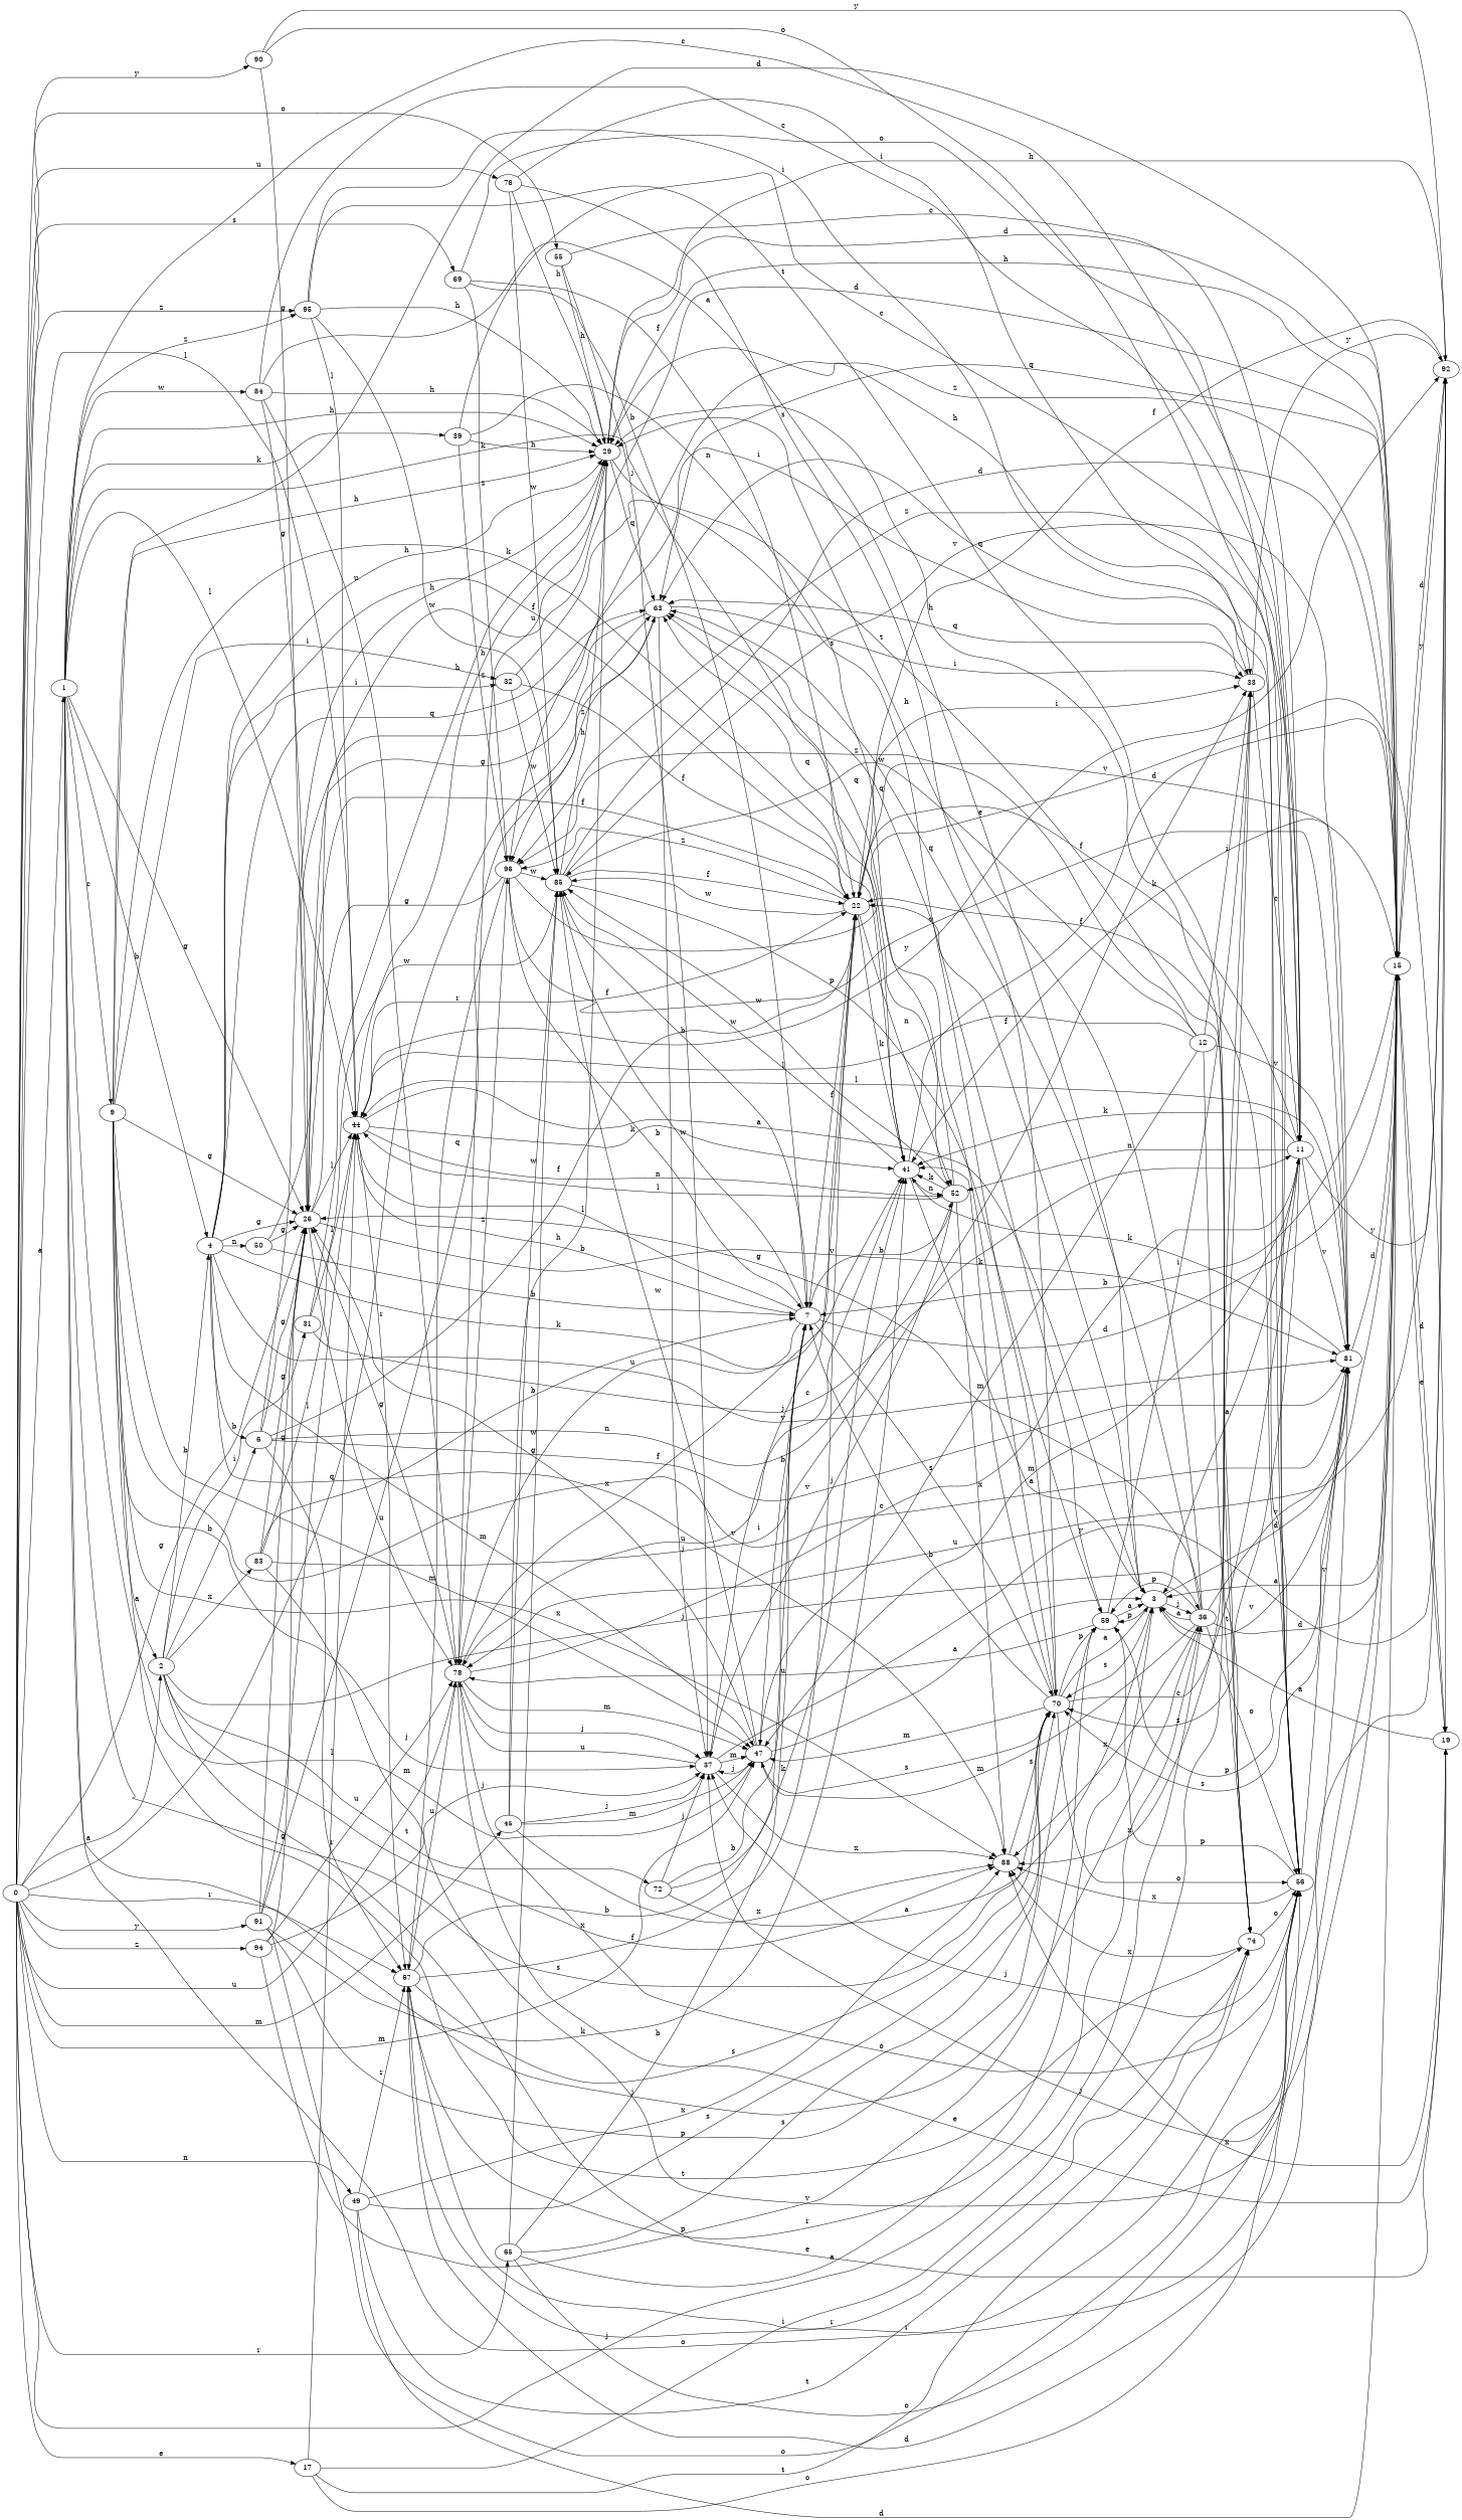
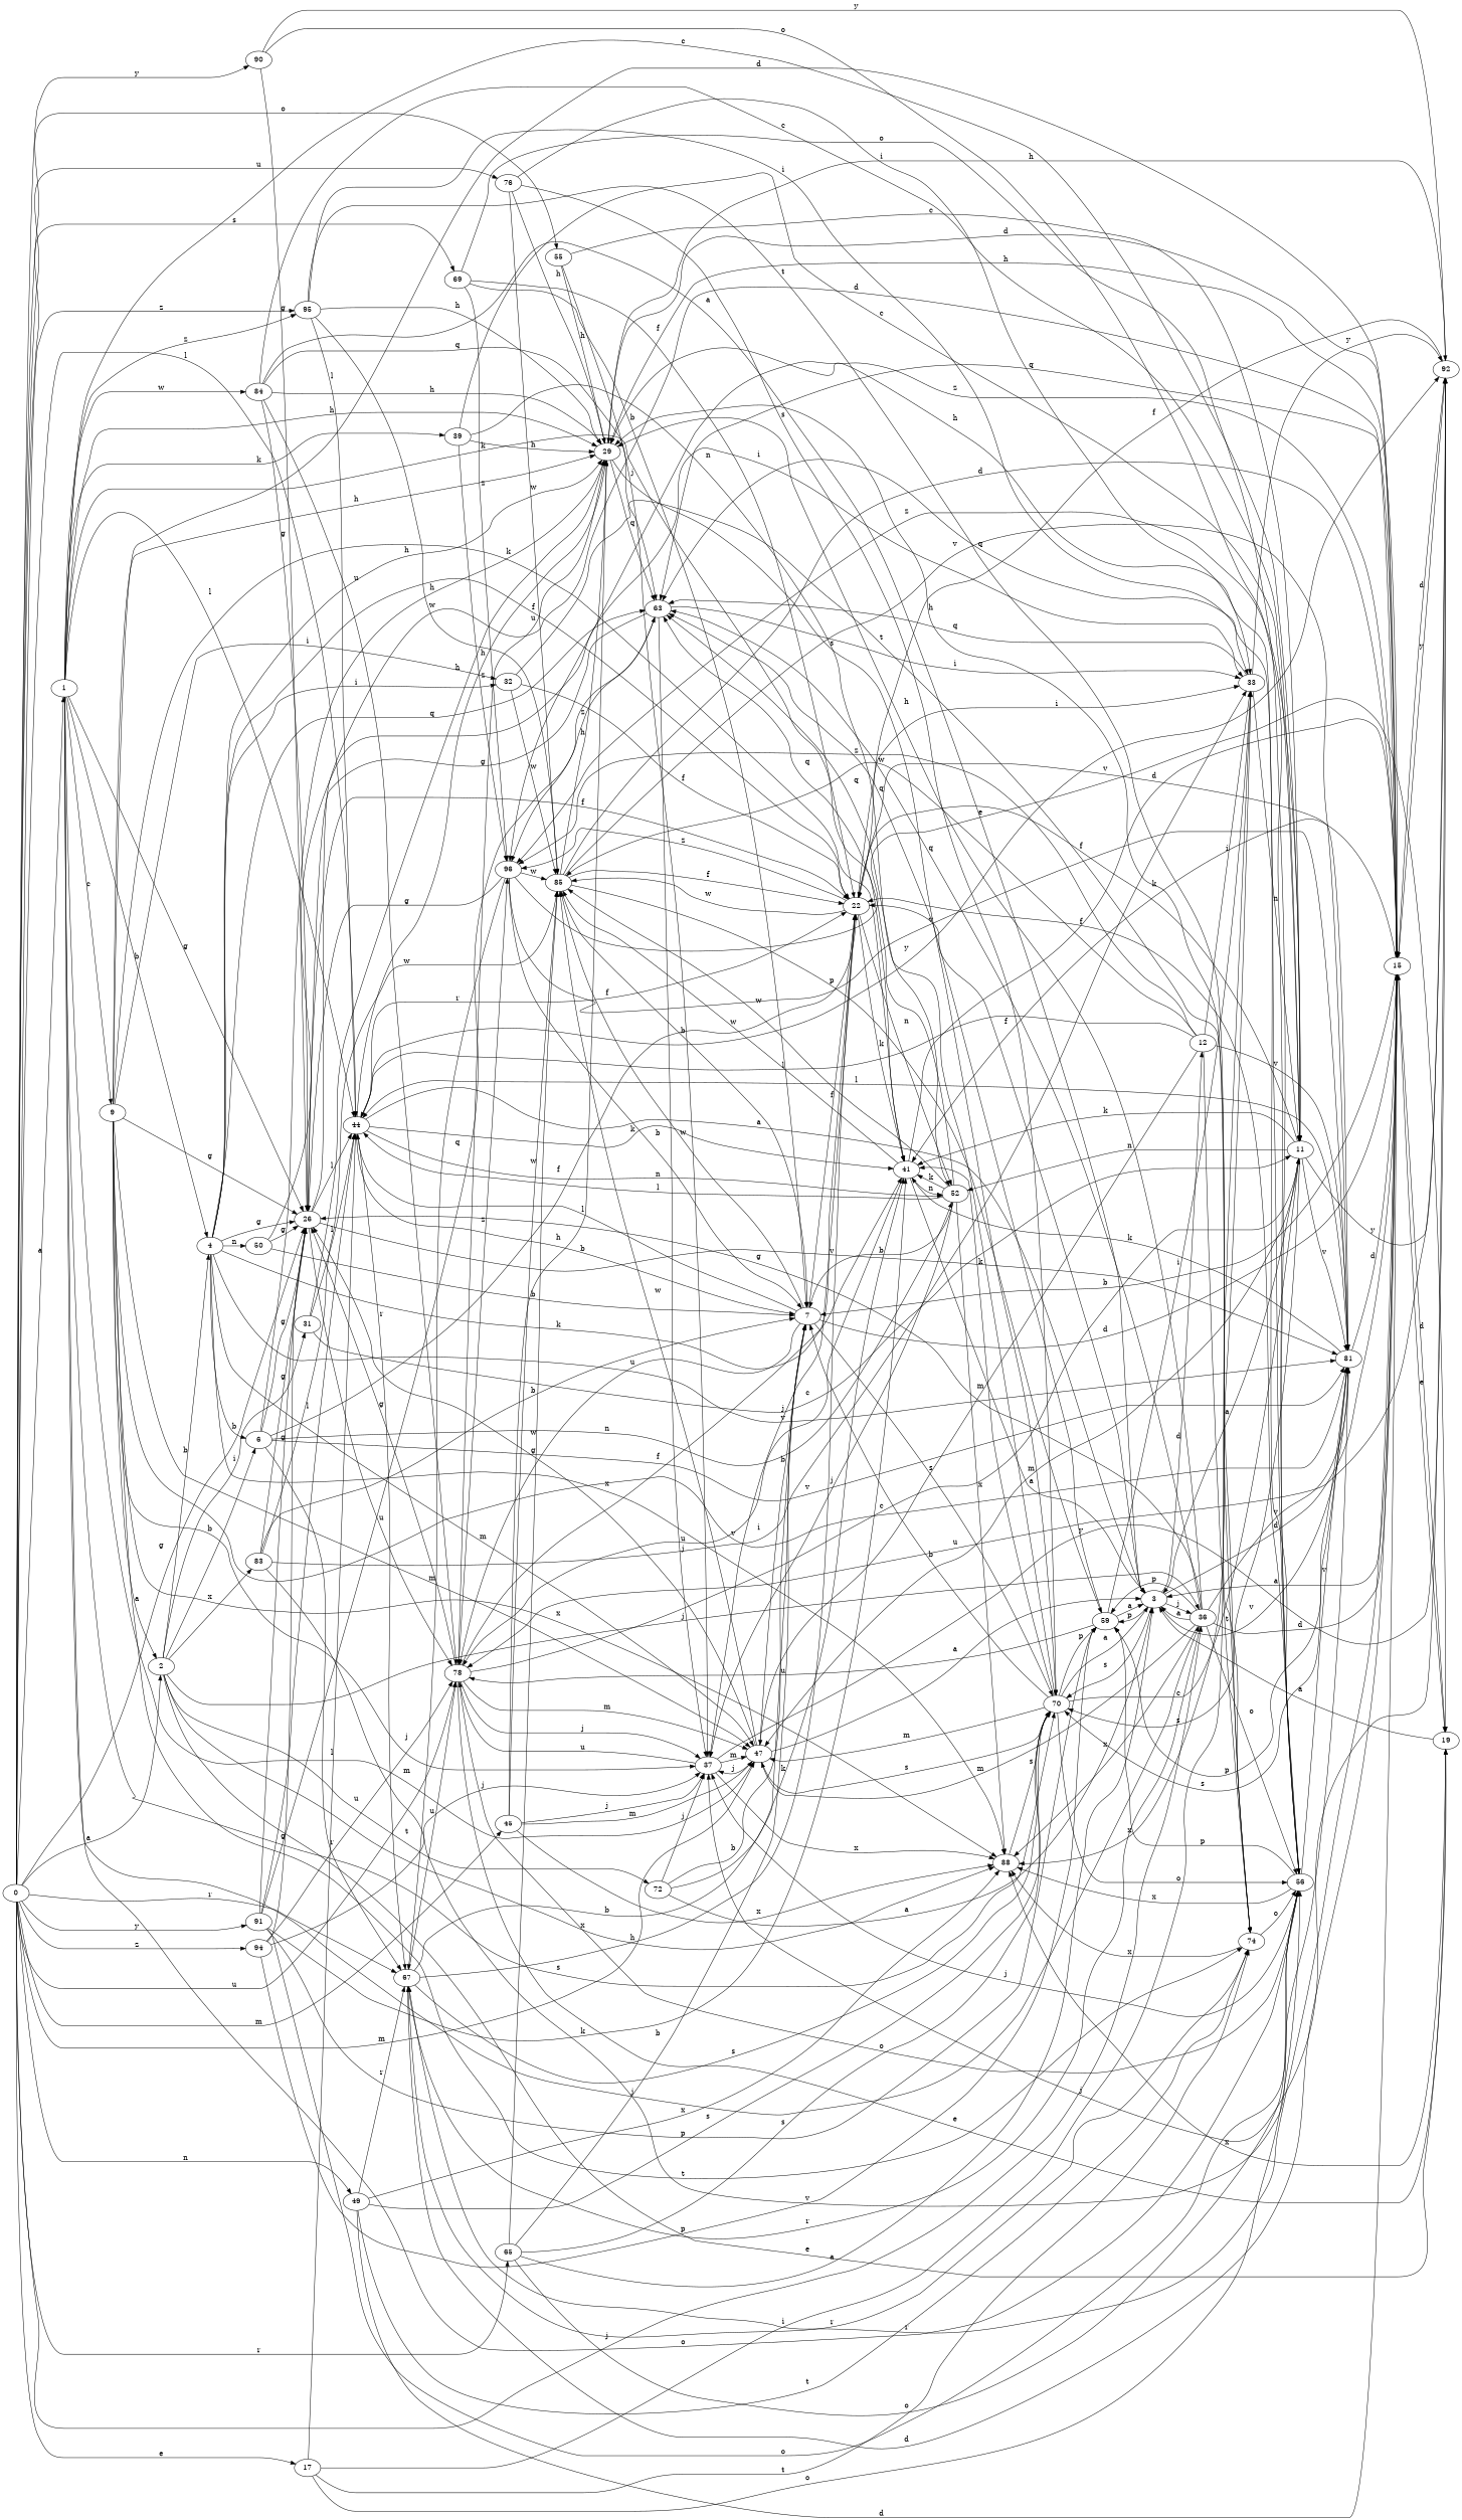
  strict digraph {
    rankdir=LR
    0
    1
    2
    17
    26
    36
    44
    45
    47
    49
    55
    63
    65
    67
    69
    76
    78
    90
    91
    94
    95
    4
    9
    11
    29
    39
    41
    56
    70
    84
    6
    19
    31
    72
    n35 [label=83]
    88
    74
    33
    15
    22
    81
    3
    59
    52
    7
    92
    85
    37
    96
    32
    50
    12
    0 -> 1 [label=a]
    0 -> 2 [label=a]
    0 -> 17 [label=e]
    0 -> 26 [label=g]
    0 -> 36 [label=j]
    0 -> 44 [label=l]
    0 -> 45 [label=m]
    0 -> 47 [label=m]
    0 -> 49 [label=n]
    0 -> 55 [label=o]
-   0 -> 63 [label=q]
+   84 -> 63 [label=q]
    0 -> 65 [label=r]
    0 -> 67 [label=r]
    0 -> 69 [label=s]
    0 -> 76 [label=u]
    0 -> 78 [label=u]
    0 -> 90 [label=y]
    0 -> 91 [label=y]
    0 -> 94 [label=z]
    0 -> 95 [label=z]
    1 -> 26 [label=g]
    1 -> 36 [label=j]
    1 -> 44 [label=l]
    1 -> 47 [label=m]
    1 -> 95 [label=z]
    1 -> 4 [label=b]
    1 -> 9 [label=c]
    1 -> 11 [label=c]
    1 -> 29 [label=h]
    1 -> 39 [label=k]
    1 -> 41 [label=k]
    1 -> 56 [label=o]
    1 -> 70 [label=s]
    1 -> 84 [label=w]
    2 -> 36 [label=j]
    2 -> 4 [label=b]
    2 -> 6 [label=b]
    2 -> 19 [label=e]
    2 -> 31 [label=i]
    2 -> 72 [label=t]
    2 -> n35 [label=x]
    2 -> 88 [label=x]
    17 -> 44 [label=l]
    17 -> 56 [label=o]
    17 -> 74 [label=t]
    17 -> 33 [label=i]
    26 -> 44 [label=l]
    26 -> 78 [label=u]
    26 -> 15 [label=d]
    26 -> 22 [label=f]
    26 -> 81 [label=v]
    36 -> 26 [label=g]
    36 -> 47 [label=m]
    36 -> 63 [label=q]
    36 -> 67 [label=r]
    36 -> 29 [label=h]
    36 -> 56 [label=o]
    36 -> 88 [label=x]
    36 -> 15 [label=d]
    36 -> 81 [label=v]
    36 -> 3 [label=a]
    36 -> 59 [label=p]
    44 -> 67 [label=r]
    44 -> 29 [label=h]
    44 -> 41 [label=k]
    44 -> 22 [label=f]
    44 -> 3 [label=a]
    44 -> 52 [label=n]
    44 -> 7 [label=b]
    44 -> 92 [label=y]
    45 -> 47 [label=m]
    45 -> 29 [label=h]
    45 -> 88 [label=x]
    45 -> 85 [label=w]
    45 -> 37 [label=j]
    47 -> 26 [label=g]
    47 -> 70 [label=s]
    47 -> 3 [label=a]
    47 -> 7 [label=b]
    47 -> 85 [label=w]
    47 -> 37 [label=j]
    49 -> 67 [label=r]
    49 -> 70 [label=s]
    49 -> 88 [label=x]
    49 -> 74 [label=t]
    49 -> 15 [label=d]
    55 -> 11 [label=c]
    55 -> 29 [label=h]
    55 -> 37 [label=j]
    63 -> 26 [label=g]
    63 -> 33 [label=i]
    63 -> 37 [label=j]
    63 -> 96 [label=z]
    65 -> 56 [label=o]
    65 -> 70 [label=s]
    65 -> 3 [label=a]
    65 -> 7 [label=b]
    65 -> 85 [label=w]
    67 -> 78 [label=u]
    67 -> 70 [label=s]
    67 -> 15 [label=d]
-   67 -> 22 [label=f]
+   67 -> 22 [label=h]
    67 -> 7 [label=b]
    69 -> 56 [label=o]
    69 -> 22 [label=f]
    69 -> 7 [label=b]
    69 -> 96 [label=z]
    76 -> 29 [label=h]
    76 -> 70 [label=s]
    76 -> 33 [label=i]
    76 -> 85 [label=w]
    78 -> 26 [label=g]
    78 -> 47 [label=m]
    78 -> 11 [label=c]
    78 -> 56 [label=o]
    78 -> 19 [label=e]
    78 -> 22 [label=f]
    78 -> 37 [label=j]
    78 -> 96 [label=z]
    90 -> 26 [label=g]
    90 -> 56 [label=o]
    90 -> 92 [label=y]
    91 -> 26 [label=g]
    91 -> 44 [label=l]
    91 -> 63 [label=q]
    91 -> 41 [label=k]
    91 -> 56 [label=o]
    91 -> 59 [label=p]
    94 -> 26 [label=g]
    94 -> 78 [label=u]
    94 -> 59 [label=p]
    94 -> 37 [label=j]
    95 -> 44 [label=l]
    95 -> 29 [label=h]
    95 -> 74 [label=t]
    95 -> 33 [label=i]
    95 -> 85 [label=w]
    4 -> 26 [label=g]
    4 -> 47 [label=m]
    4 -> 63 [label=q]
    4 -> 29 [label=h]
    4 -> 41 [label=k]
    4 -> 6 [label=b]
    4 -> 88 [label=x]
    4 -> 22 [label=f]
    4 -> 81 [label=v]
    4 -> 32 [label=i]
    4 -> 50 [label=n]
    9 -> 2 [label=a]
    9 -> 26 [label=g]
    9 -> 47 [label=m]
    9 -> 29 [label=h]
    9 -> 41 [label=k]
    9 -> 88 [label=x]
    9 -> 74 [label=t]
    9 -> 15 [label=d]
    9 -> 81 [label=v]
    9 -> 37 [label=j]
    9 -> 32 [label=i]
    11 -> 47 [label=m]
    11 -> 41 [label=k]
    11 -> 70 [label=s]
    11 -> 22 [label=f]
    11 -> 81 [label=v]
    11 -> 3 [label=a]
    11 -> 52 [label=n]
    11 -> 92 [label=y]
    11 -> 96 [label=z]
    29 -> 63 [label=q]
    29 -> 78 [label=u]
    29 -> 70 [label=s]
    29 -> 15 [label=d]
    39 -> 11 [label=c]
    39 -> 29 [label=h]
    39 -> 52 [label=n]
    39 -> 96 [label=z]
    41 -> 78 [label=u]
    41 -> 15 [label=d]
    41 -> 3 [label=a]
    41 -> 52 [label=n]
    41 -> 85 [label=w]
    56 -> 63 [label=q]
    56 -> 29 [label=h]
    56 -> 88 [label=x]
    56 -> 22 [label=f]
    56 -> 81 [label=v]
    56 -> 59 [label=p]
    56 -> 37 [label=j]
    70 -> 47 [label=m]
    70 -> 63 [label=q]
    70 -> 11 [label=c]
    70 -> 41 [label=k]
    70 -> 56 [label=o]
    70 -> 3 [label=a]
    70 -> 59 [label=p]
    70 -> 7 [label=b]
    84 -> 26 [label=g]
    84 -> 78 [label=u]
    84 -> 11 [label=c]
    84 -> 29 [label=h]
    84 -> 3 [label=a]
    6 -> 26 [label=g]
    6 -> 67 [label=r]
    6 -> 29 [label=h]
    6 -> 22 [label=f]
    6 -> 81 [label=v]
    6 -> 52 [label=n]
    19 -> 88 [label=x]
    19 -> 15 [label=d]
    19 -> 3 [label=a]
    31 -> 44 [label=l]
    31 -> 11 [label=c]
    31 -> 29 [label=h]
    72 -> 41 [label=k]
    72 -> 3 [label=a]
    72 -> 7 [label=b]
    72 -> 37 [label=j]
    n35 -> 26 [label=g]
    n35 -> 33 [label=i]
    n35 -> 81 [label=v]
    n35 -> 7 [label=b]
    n35 -> 85 [label=w]
    88 -> 70 [label=s]
    74 -> 67 [label=r]
    74 -> 29 [label=h]
    74 -> 56 [label=o]
    74 -> 88 [label=x]
    33 -> 63 [label=q]
-   33 -> 11 [label=c]
+   33 -> 11 [label=n]
    33 -> 88 [label=x]
    33 -> 92 [label=y]
    15 -> 63 [label=q]
    15 -> 67 [label=r]
    15 -> 29 [label=h]
    15 -> 41 [label=k]
    15 -> 19 [label=e]
    15 -> 3 [label=a]
    15 -> 7 [label=b]
    15 -> 92 [label=y]
    15 -> 96 [label=z]
    22 -> 41 [label=k]
    22 -> 33 [label=i]
    22 -> 81 [label=v]
    22 -> 52 [label=n]
    22 -> 85 [label=w]
    22 -> 37 [label=j]
    22 -> 96 [label=z]
    81 -> 44 [label=l]
    81 -> 41 [label=k]
    81 -> 70 [label=s]
    81 -> 15 [label=d]
    81 -> 59 [label=p]
    3 -> 36 [label=j]
    3 -> 70 [label=s]
    3 -> 15 [label=d]
    3 -> 22 [label=f]
    3 -> 81 [label=v]
    3 -> 59 [label=p]
+   3 -> 12 [label=d]
    59 -> 63 [label=q]
    59 -> 78 [label=u]
    59 -> 33 [label=i]
    59 -> 3 [label=a]
    52 -> 44 [label=l]
    52 -> 63 [label=q]
    52 -> 41 [label=k]
    52 -> 88 [label=x]
    52 -> 7 [label=b]
    52 -> 85 [label=w]
    52 -> 37 [label=j]
    7 -> 44 [label=l]
    7 -> 78 [label=u]
    7 -> 70 [label=s]
    7 -> 15 [label=d]
    7 -> 22 [label=f]
    7 -> 85 [label=w]
    92 -> 78 [label=u]
    92 -> 29 [label=h]
    92 -> 15 [label=d]
    92 -> 22 [label=f]
    92 -> 37 [label=j]
    85 -> 29 [label=h]
    85 -> 15 [label=d]
    85 -> 22 [label=f]
    85 -> 81 [label=v]
    85 -> 59 [label=p]
    85 -> 7 [label=b]
    37 -> 47 [label=m]
    37 -> 78 [label=u]
    37 -> 88 [label=x]
    37 -> 92 [label=y]
    96 -> 26 [label=g]
    96 -> 67 [label=r]
    96 -> 19 [label=e]
    96 -> 81 [label=v]
    96 -> 7 [label=b]
    96 -> 85 [label=w]
    32 -> 74 [label=t]
    32 -> 22 [label=f]
    32 -> 85 [label=w]
    50 -> 26 [label=g]
    50 -> 33 [label=i]
    50 -> 7 [label=b]
    12 -> 44 [label=l]
    12 -> 47 [label=m]
    12 -> 74 [label=t]
    12 -> 33 [label=i]
    12 -> 81 [label=v]
    12 -> 85 [label=w]
    12 -> 96 [label=z]
  }
